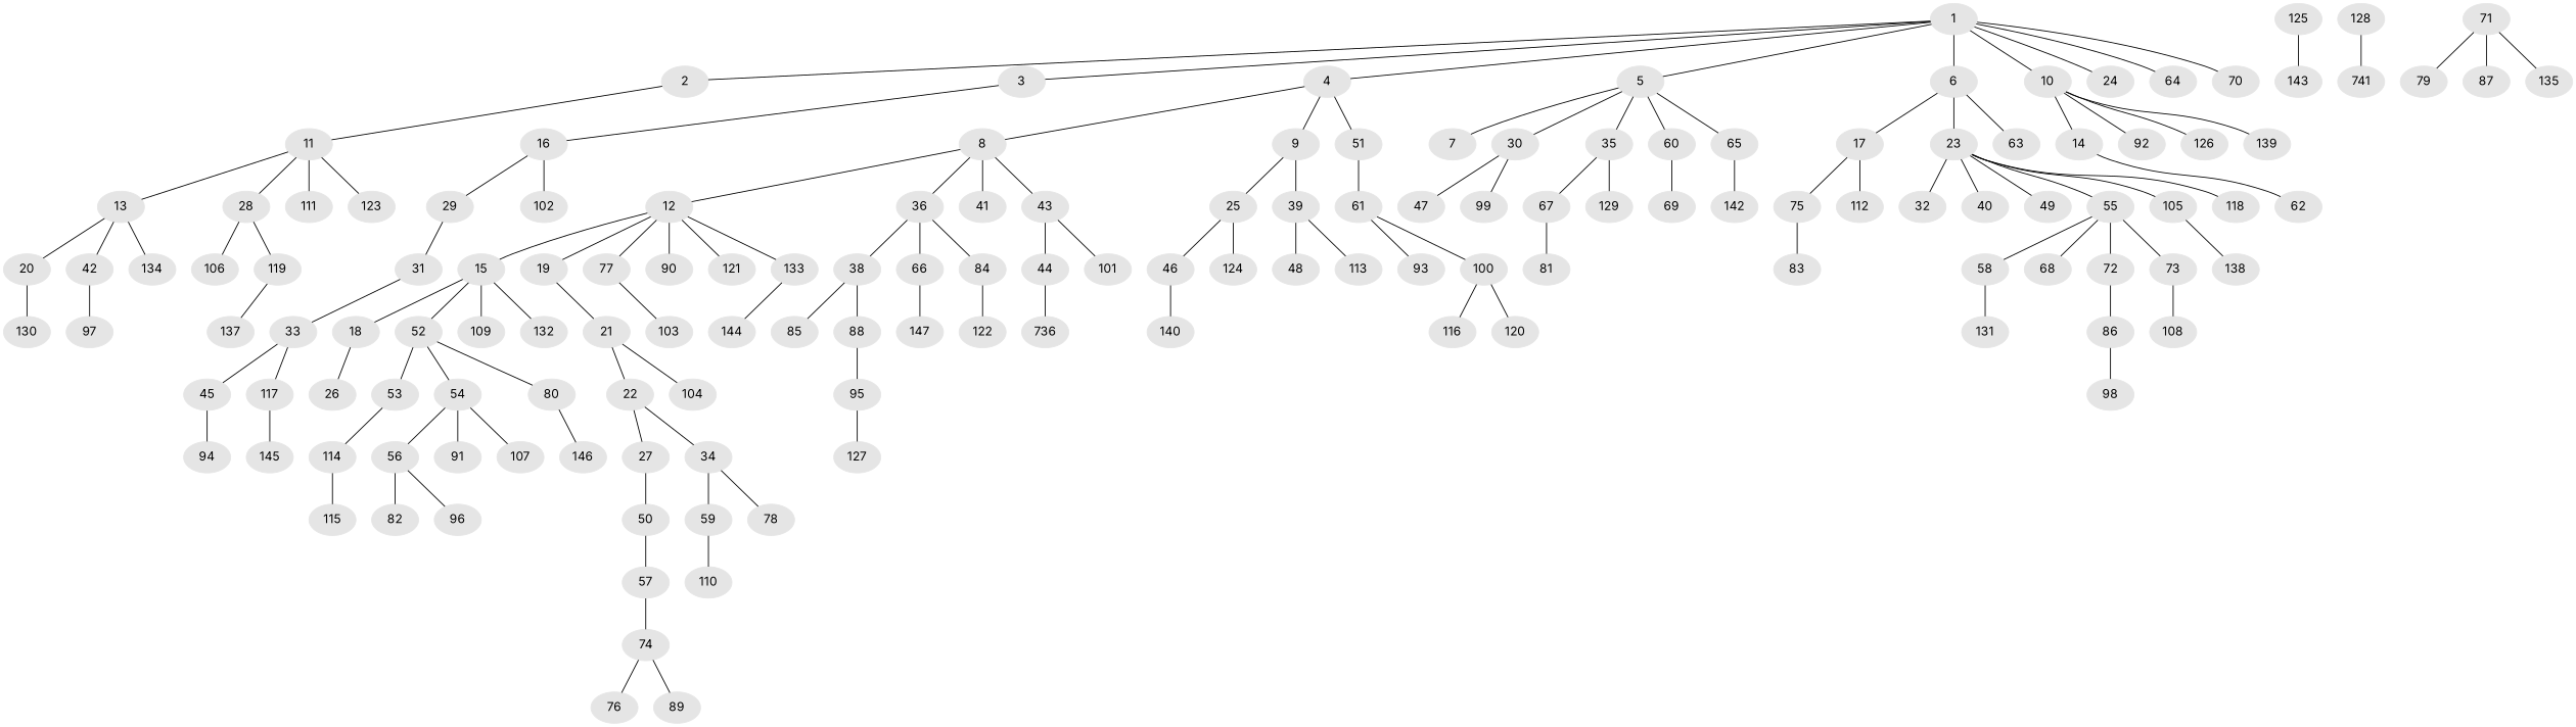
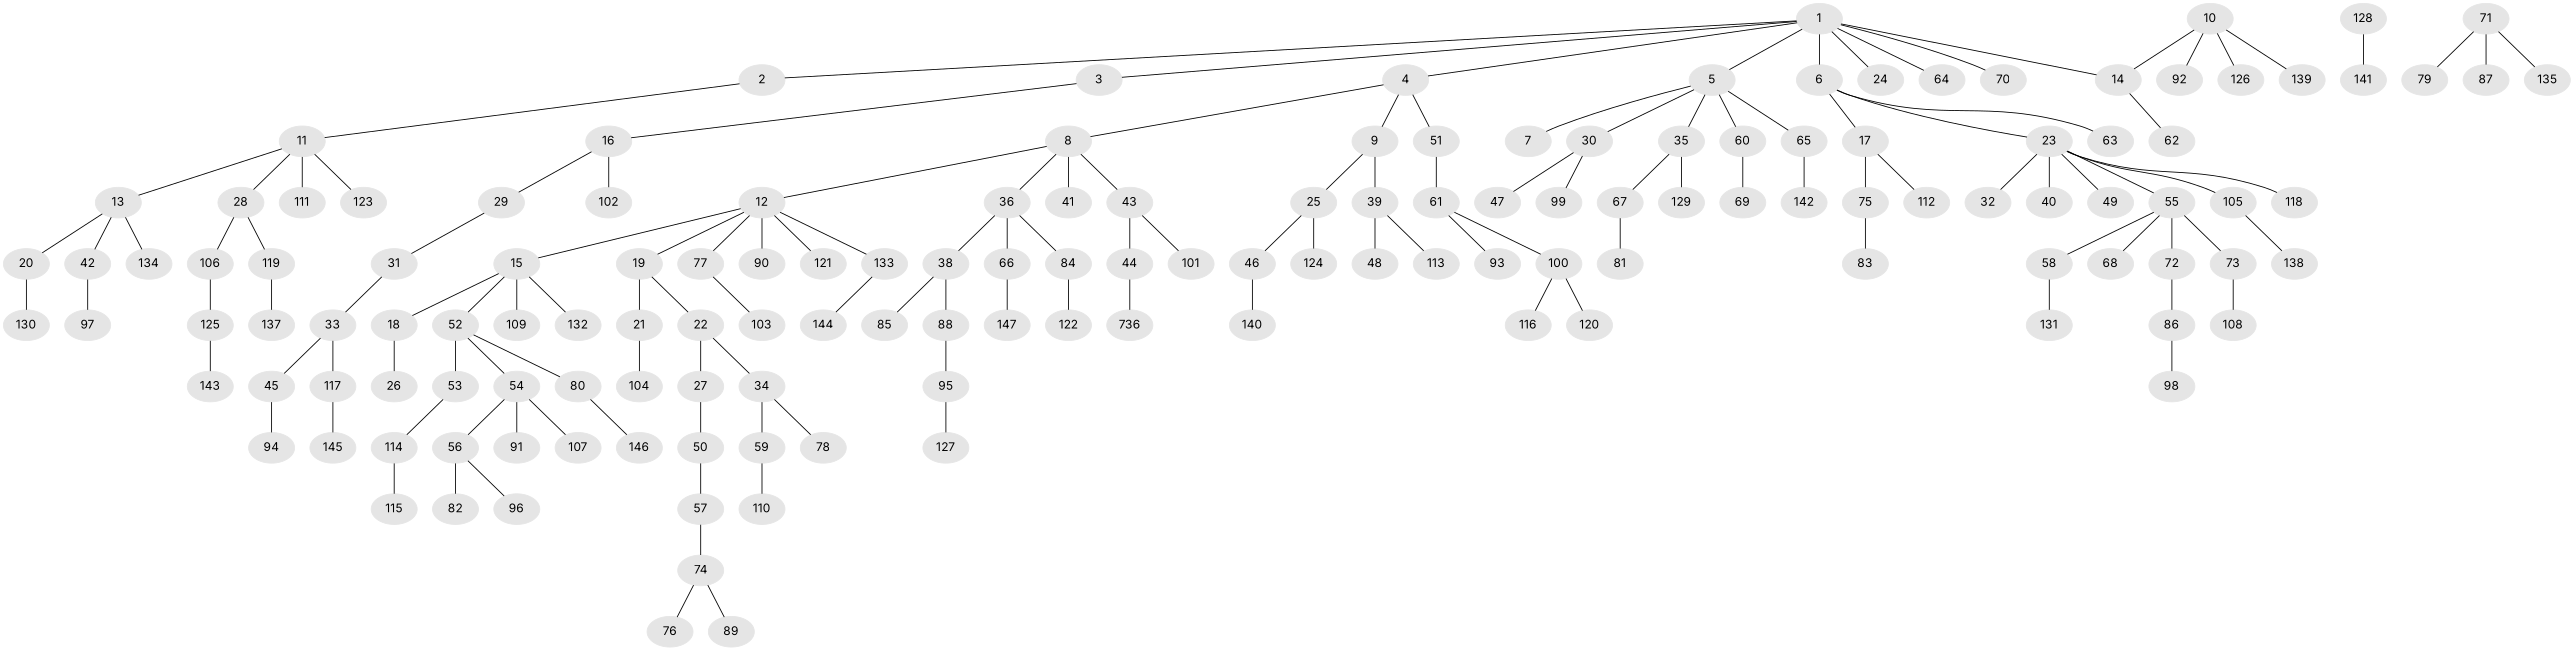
  graph {
    fontname=Inter
    node [color=gray90 fontname=Inter style=filled]
    edge [fontname=Inter]
    1
    2
    3
    4
    5
    6
    10
    24
    64
    70
    11
    16
    8
    9
    51
    7
    30
    35
    60
    65
    17
    23
    63
    14
    92
    126
    139
    13
    28
    111
    123
    29
    102
    12
    36
    41
    43
    25
    39
    61
    47
    99
    67
    129
    69
    142
    75
    112
    32
    40
    49
    55
    105
    118
    15
    19
    77
    90
    121
    133
    38
    66
    84
    44
    101
    46
    124
    48
    113
    62
    20
    42
    134
    106
    119
    18
    52
    109
    132
    21
    22
    103
    144
    130
    97
    26
    53
    54
    80
    31
    83
    104
    27
    34
    50
    59
    78
    58
    68
    72
    73
    138
    140
    57
    125
    137
    33
    45
    117
    94
    145
    110
    81
    85
    88
    147
    122
    128
-   141 [label=741]
+   141
    95
    n121 [label=736]
    74
    93
    100
    114
    56
    91
    107
    71
    79
    87
    135
    146
    115
    82
    96
    131
    86
    108
    76
    89
    116
    120
    98
    127
    143
    1 -- 2
    1 -- 3
    1 -- 4
    1 -- 5
    1 -- 6
-   1 -- 10
+   1 -- 14
    1 -- 24
    1 -- 64
    1 -- 70
    2 -- 11
    3 -- 16
    4 -- 8
    4 -- 9
    4 -- 51
    5 -- 7
    5 -- 30
    5 -- 35
    5 -- 60
    5 -- 65
    6 -- 17
    6 -- 23
    6 -- 63
    10 -- 14
    10 -- 92
    10 -- 126
    10 -- 139
    11 -- 13
    11 -- 28
    11 -- 111
    11 -- 123
    16 -- 29
    16 -- 102
    8 -- 12
    8 -- 36
    8 -- 41
    8 -- 43
    9 -- 25
    9 -- 39
    51 -- 61
    30 -- 47
    30 -- 99
    35 -- 67
    35 -- 129
    60 -- 69
    65 -- 142
    17 -- 75
    17 -- 112
    23 -- 32
    23 -- 40
    23 -- 49
    23 -- 55
    23 -- 105
    23 -- 118
    14 -- 62
    13 -- 20
    13 -- 42
    13 -- 134
    28 -- 106
    28 -- 119
    29 -- 31
    12 -- 15
    12 -- 19
    12 -- 77
    12 -- 90
    12 -- 121
    12 -- 133
    36 -- 38
    36 -- 66
    36 -- 84
    43 -- 44
    43 -- 101
    25 -- 46
    25 -- 124
    39 -- 48
    39 -- 113
    61 -- 93
    61 -- 100
    67 -- 81
    75 -- 83
    55 -- 58
    55 -- 68
    55 -- 72
    55 -- 73
    105 -- 138
    15 -- 18
    15 -- 52
    15 -- 109
    15 -- 132
    19 -- 21
-   21 -- 22
+   19 -- 22
    77 -- 103
    133 -- 144
    38 -- 85
    38 -- 88
    66 -- 147
    84 -- 122
    44 -- n121
    46 -- 140
    20 -- 130
    42 -- 97
+   106 -- 125
    119 -- 137
    18 -- 26
    52 -- 53
    52 -- 54
    52 -- 80
    21 -- 104
    22 -- 27
    22 -- 34
    53 -- 114
    54 -- 56
    54 -- 91
    54 -- 107
    80 -- 146
    31 -- 33
    27 -- 50
    34 -- 59
    34 -- 78
    50 -- 57
    59 -- 110
    58 -- 131
    72 -- 86
    73 -- 108
    57 -- 74
    125 -- 143
    33 -- 45
    33 -- 117
    45 -- 94
    117 -- 145
    88 -- 95
    128 -- 141
    95 -- 127
    74 -- 76
    74 -- 89
    100 -- 116
    100 -- 120
    114 -- 115
    56 -- 82
    56 -- 96
    71 -- 79
    71 -- 87
    71 -- 135
    86 -- 98
  }
